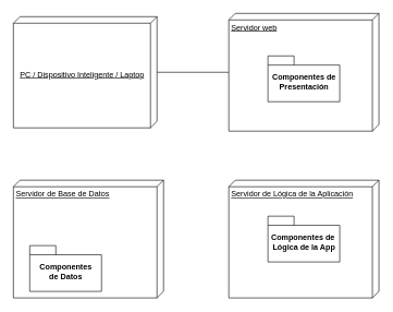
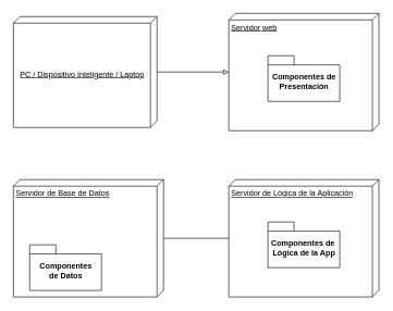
  <mxCell id="0" />
  <mxCell id="1" parent="0" />
- <mxCell id="2" style="edgeStyle=orthogonalEdgeStyle;rounded=0;orthogonalLoop=1;jettySize=auto;html=1;endArrow=none;endFill=0;" edge="1" parent="1" source="3" target="4"><mxGeometry relative="1" as="geometry" /></mxCell>
+ <mxCell id="2" style="edgeStyle=orthogonalEdgeStyle;rounded=0;orthogonalLoop=1;jettySize=auto;html=1;endArrow=block;endFill=0;" edge="1" parent="1" source="3" target="4"><mxGeometry relative="1" as="geometry" /></mxCell>
  <mxCell id="3" value="PC / Dispositivo Inteligente / Laptop" style="verticalAlign=middle;align=center;spacingTop=8;spacingLeft=2;spacingRight=12;shape=cube;size=10;direction=south;fontStyle=4;html=1;" vertex="1" parent="1"><mxGeometry x="20" y="25" width="220" height="170" as="geometry" /></mxCell>
  <mxCell id="4" value="Servidor web" style="verticalAlign=top;align=left;spacingTop=8;spacingLeft=2;spacingRight=12;shape=cube;size=10;direction=south;fontStyle=4;html=1;" vertex="1" parent="1"><mxGeometry x="350" y="20" width="230" height="180" as="geometry" /></mxCell>
  <mxCell id="5" value="Componentes de&lt;br&gt;Presentación" style="shape=folder;fontStyle=1;spacingTop=10;tabWidth=40;tabHeight=14;tabPosition=left;html=1;" vertex="1" parent="1"><mxGeometry x="410" y="85" width="110" height="70" as="geometry" /></mxCell>
+ <mxCell id="6" style="edgeStyle=orthogonalEdgeStyle;rounded=0;orthogonalLoop=1;jettySize=auto;html=1;endArrow=none;endFill=0;" edge="1" parent="1" source="7" target="9"><mxGeometry relative="1" as="geometry" /></mxCell>
  <mxCell id="7" value="Servidor de Lógica de la Aplicación" style="verticalAlign=top;align=left;spacingTop=8;spacingLeft=2;spacingRight=12;shape=cube;size=10;direction=south;fontStyle=4;html=1;" vertex="1" parent="1"><mxGeometry x="350" y="275" width="230" height="180" as="geometry" /></mxCell>
- <mxCell id="8" value="Componentes de&amp;nbsp;&lt;br&gt;Lógica de la App" style="shape=folder;fontStyle=1;spacingTop=10;tabWidth=40;tabHeight=14;tabPosition=left;html=1;" vertex="1" parent="1"><mxGeometry x="410" y="330" width="110" height="70" as="geometry" /></mxCell>
+ <mxCell id="8" value="Componentes de&amp;nbsp;&lt;br&gt;Lógica de la App" style="shape=folder;fontStyle=1;spacingTop=10;tabWidth=40;tabHeight=14;tabPosition=left;html=1;" vertex="1" parent="1"><mxGeometry x="410" y="340" width="110" height="70" as="geometry" /></mxCell>
  <mxCell id="9" value="Servidor de Base de Datos" style="verticalAlign=top;align=left;spacingTop=8;spacingLeft=2;spacingRight=12;shape=cube;size=10;direction=south;fontStyle=4;html=1;" vertex="1" parent="1"><mxGeometry x="20" y="275" width="230" height="180" as="geometry" /></mxCell>
  <mxCell id="10" value="Componentes&lt;br&gt;de Datos" style="shape=folder;fontStyle=1;spacingTop=10;tabWidth=40;tabHeight=14;tabPosition=left;html=1;" vertex="1" parent="1"><mxGeometry x="45" y="375" width="110" height="70" as="geometry" /></mxCell>
